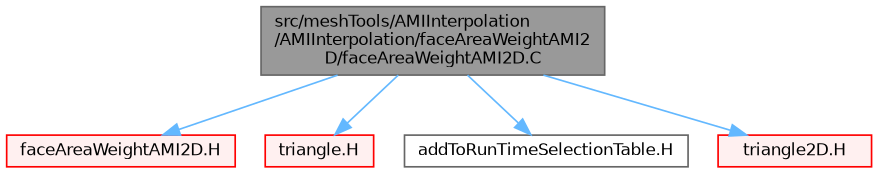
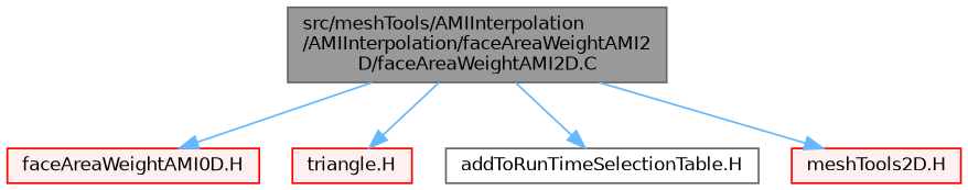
  digraph {
    node [color=red fillcolor="#FFF0F0" fontname=Helvetica fontsize=10 shape=box style=filled]
    edge [color=steelblue1 fontname=Helvetica fontsize=10 labelfontname=Helvetica labelfontsize=10 style=solid]
    n1 [color=gray40 fillcolor=grey60 fontcolor=black height=0.2 label="src/meshTools/AMIInterpolation\l/AMIInterpolation/faceAreaWeightAMI2\lD/faceAreaWeightAMI2D.C" width=0.4]
-   n2 [height=0.2 label="faceAreaWeightAMI2D.H" width=0.4]
+   n2 [height=0.2 label="faceAreaWeightAMI0D.H" width=0.4]
    n3 [height=0.2 label="triangle.H" width=0.4]
    n4 [color=grey40 fillcolor=white height=0.2 label="addToRunTimeSelectionTable.H" width=0.4]
-   n5 [height=0.2 label="triangle2D.H" width=0.4]
+   n5 [height=0.2 label="meshTools2D.H" width=0.4]
    n1 -> n2
    n1 -> n3
    n1 -> n4
    n1 -> n5
  }
